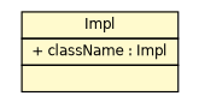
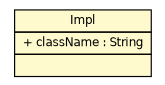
  digraph {
    nodesep=0.25
    ranksep=0.5
-   n1 [fontcolor=black fontname=Helvetica fontsize=10.0 label=<<table title="sorcer.eo.operator.Impl" border="0" cellborder="1" cellspacing="0" cellpadding="2" port="p" bgcolor="lemonChiffon" href="./operator.Impl.html"> 		<tr><td><table border="0" cellspacing="0" cellpadding="1"> <tr><td align="center" balign="center"> Impl </td></tr> 		</table></td></tr> 		<tr><td><table border="0" cellspacing="0" cellpadding="1"> <tr><td align="left" balign="left"> + className : Impl </td></tr> 		</table></td></tr> 		<tr><td><table border="0" cellspacing="0" cellpadding="1"> <tr><td align="left" balign="left">  </td></tr> 		</table></td></tr> 		</table>> shape=plaintext]
+   n1 [fontcolor=black fontname=Helvetica fontsize=10.0 label=<<table title="sorcer.eo.operator.Impl" border="0" cellborder="1" cellspacing="0" cellpadding="2" port="p" bgcolor="lemonChiffon" href="./operator.Impl.html"> 		<tr><td><table border="0" cellspacing="0" cellpadding="1"> <tr><td align="center" balign="center"> Impl </td></tr> 		</table></td></tr> 		<tr><td><table border="0" cellspacing="0" cellpadding="1"> <tr><td align="left" balign="left"> + className : String </td></tr> 		</table></td></tr> 		<tr><td><table border="0" cellspacing="0" cellpadding="1"> <tr><td align="left" balign="left">  </td></tr> 		</table></td></tr> 		</table>> shape=plaintext]
  }
